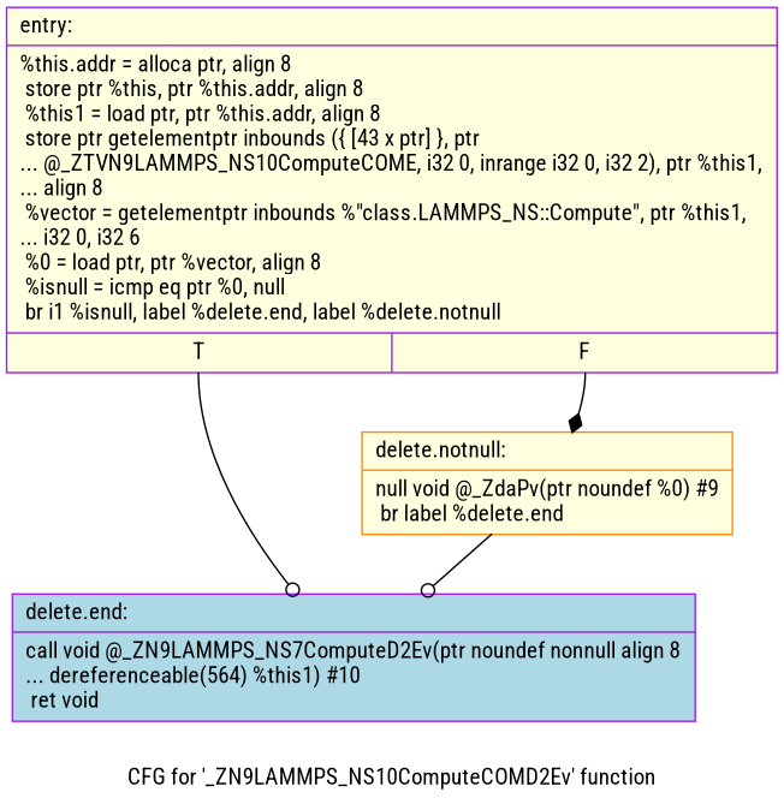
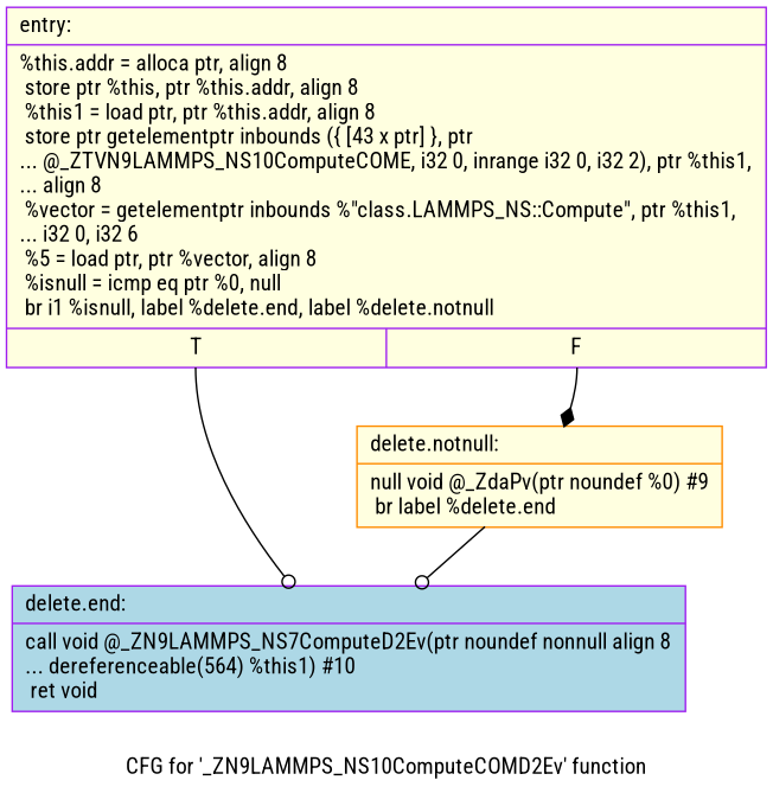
  digraph {
    fontname="Roboto Condensed"
    label="CFG for '_ZN9LAMMPS_NS10ComputeCOMD2Ev' function"
    node [color=purple fillcolor=lightyellow fontname="Roboto Condensed" shape=record style=filled]
    edge [arrowhead=odot fontname="Roboto Condensed"]
-   n1 [label="{entry:\l|  %this.addr = alloca ptr, align 8\l  store ptr %this, ptr %this.addr, align 8\l  %this1 = load ptr, ptr %this.addr, align 8\l  store ptr getelementptr inbounds (\{ [43 x ptr] \}, ptr\l... @_ZTVN9LAMMPS_NS10ComputeCOME, i32 0, inrange i32 0, i32 2), ptr %this1,\l... align 8\l  %vector = getelementptr inbounds %\"class.LAMMPS_NS::Compute\", ptr %this1,\l... i32 0, i32 6\l  %0 = load ptr, ptr %vector, align 8\l  %isnull = icmp eq ptr %0, null\l  br i1 %isnull, label %delete.end, label %delete.notnull\l|{<s0>T|<s1>F}}"]
+   n1 [label="{entry:\l|  %this.addr = alloca ptr, align 8\l  store ptr %this, ptr %this.addr, align 8\l  %this1 = load ptr, ptr %this.addr, align 8\l  store ptr getelementptr inbounds (\{ [43 x ptr] \}, ptr\l... @_ZTVN9LAMMPS_NS10ComputeCOME, i32 0, inrange i32 0, i32 2), ptr %this1,\l... align 8\l  %vector = getelementptr inbounds %\"class.LAMMPS_NS::Compute\", ptr %this1,\l... i32 0, i32 6\l  %5 = load ptr, ptr %vector, align 8\l  %isnull = icmp eq ptr %0, null\l  br i1 %isnull, label %delete.end, label %delete.notnull\l|{<s0>T|<s1>F}}"]
    n2 [fillcolor=lightblue label="{delete.end:\l|  call void @_ZN9LAMMPS_NS7ComputeD2Ev(ptr noundef nonnull align 8\l... dereferenceable(564) %this1) #10\l  ret void\l}"]
    n3 [color=darkorange label="{delete.notnull:\l|  null void @_ZdaPv(ptr noundef %0) #9\l  br label %delete.end\l}"]
    n1 -> n2 [tailport=s0]
    n1 -> n3 [arrowhead=diamond tailport=s1]
    n3 -> n2
  }
